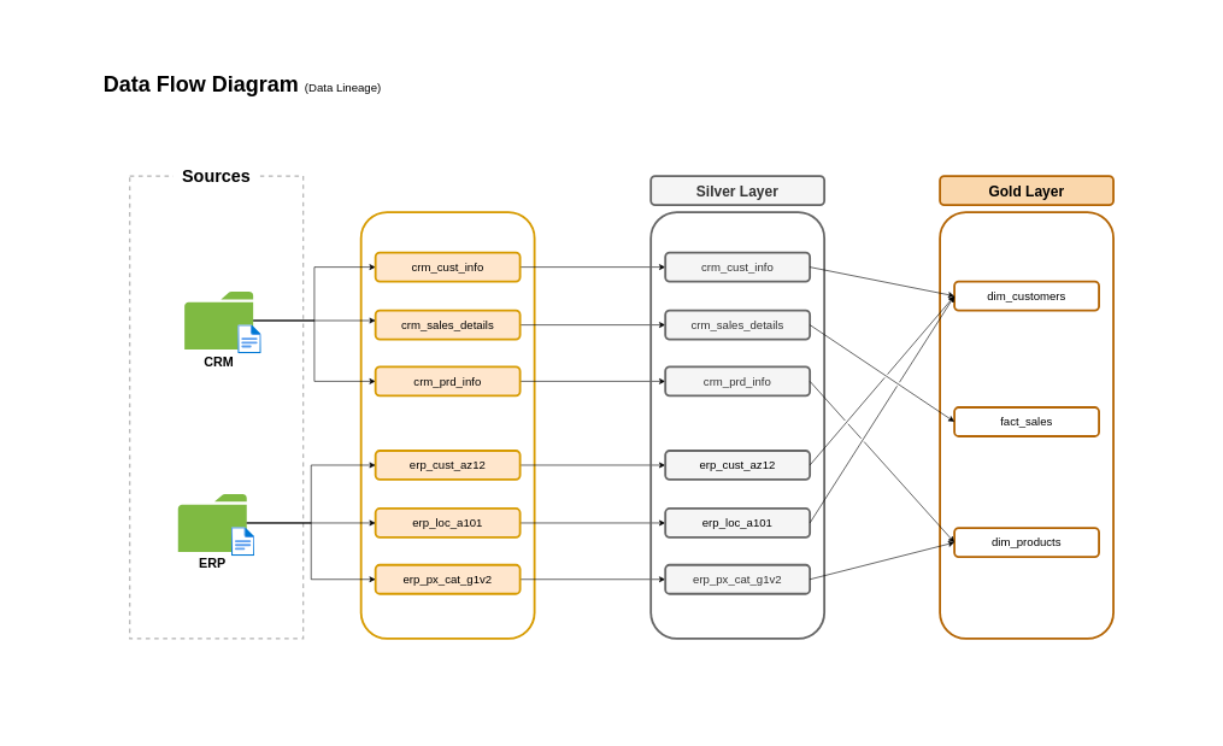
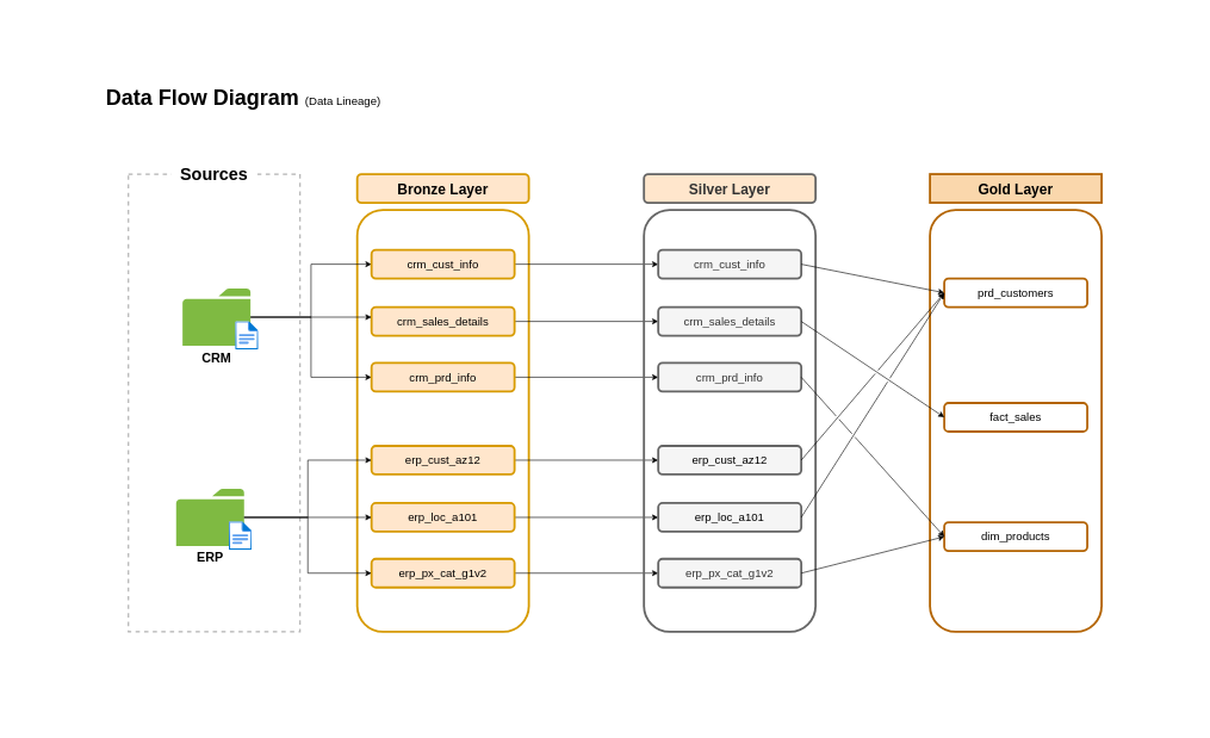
  <mxCell id="0" />
  <mxCell id="1" parent="0" />
- <mxCell id="2" value="Data Flow Diagram &lt;span style=&quot;font-weight: normal;&quot;&gt;&lt;font style=&quot;font-size: 16px;&quot;&gt;(Data Lineage)&lt;/font&gt;&lt;/span&gt;" style="text;strokeColor=none;fillColor=none;html=1;align=center;verticalAlign=middle;whiteSpace=wrap;rounded=0;fontSize=30;fontFamily=Helvetica;fontStyle=1" parent="1" vertex="1"><mxGeometry x="100" y="90" width="470" height="50" as="geometry" /></mxCell>
+ <mxCell id="2" value="Data Flow Diagram &lt;span style=&quot;font-weight: normal;&quot;&gt;&lt;font style=&quot;font-size: 16px;&quot;&gt;(Data Lineage)&lt;/font&gt;&lt;/span&gt;" style="text;strokeColor=none;fillColor=none;html=1;align=center;verticalAlign=middle;whiteSpace=wrap;rounded=0;fontSize=30;fontFamily=Helvetica;fontStyle=1" parent="1" vertex="1"><mxGeometry x="105" y="110" width="470" height="50" as="geometry" /></mxCell>
  <mxCell id="3" value="" style="rounded=0;whiteSpace=wrap;html=1;fillColor=none;dashed=1;strokeColor=#B3B3B3;strokeWidth=2;glass=0;shadow=0;" parent="1" vertex="1"><mxGeometry x="179" y="243" width="240" height="640" as="geometry" /></mxCell>
  <mxCell id="4" value="&lt;font style=&quot;font-size: 24px;&quot;&gt;Sources&lt;/font&gt;" style="rounded=0;whiteSpace=wrap;html=1;fillColor=default;strokeColor=none;fontStyle=1" parent="1" vertex="1"><mxGeometry x="239" y="223" width="120" height="40" as="geometry" /></mxCell>
+ <mxCell id="5" value="&lt;font style=&quot;font-size: 20px;&quot;&gt;Bronze Layer&lt;/font&gt;" style="rounded=1;whiteSpace=wrap;html=1;fontStyle=1;fillColor=#ffe6cc;strokeColor=#d79b00;strokeWidth=3;" parent="1" vertex="1"><mxGeometry x="499" y="243" width="240" height="40" as="geometry" /></mxCell>
  <mxCell id="6" value="" style="rounded=1;whiteSpace=wrap;html=1;fontStyle=1;fillColor=none;strokeColor=#d79b00;strokeWidth=3;" parent="1" vertex="1"><mxGeometry x="499" y="293" width="240" height="590" as="geometry" /></mxCell>
  <mxCell id="7" style="edgeStyle=orthogonalEdgeStyle;rounded=0;orthogonalLoop=1;jettySize=auto;html=1;entryX=0;entryY=0.5;entryDx=0;entryDy=0;" parent="1" source="16" target="10" edge="1"><mxGeometry relative="1" as="geometry" /></mxCell>
  <mxCell id="8" style="edgeStyle=orthogonalEdgeStyle;rounded=0;orthogonalLoop=1;jettySize=auto;html=1;entryX=0;entryY=0.5;entryDx=0;entryDy=0;" parent="1" source="16" target="14" edge="1"><mxGeometry relative="1" as="geometry" /></mxCell>
  <mxCell id="9" style="edgeStyle=orthogonalEdgeStyle;rounded=0;orthogonalLoop=1;jettySize=auto;html=1;" parent="1" source="10" target="33" edge="1"><mxGeometry relative="1" as="geometry" /></mxCell>
  <mxCell id="10" value="&lt;font&gt;crm_cust_info&lt;/font&gt;" style="rounded=1;whiteSpace=wrap;html=1;fontStyle=0;fillColor=#ffe6cc;strokeColor=#d79b00;strokeWidth=3;fontSize=16;" parent="1" vertex="1"><mxGeometry x="519" y="349" width="200" height="40" as="geometry" /></mxCell>
  <mxCell id="11" style="edgeStyle=orthogonalEdgeStyle;rounded=0;orthogonalLoop=1;jettySize=auto;html=1;" parent="1" source="12" target="34" edge="1"><mxGeometry relative="1" as="geometry" /></mxCell>
  <mxCell id="12" value="&lt;font&gt;crm_sales_details&lt;/font&gt;" style="rounded=1;whiteSpace=wrap;html=1;fontStyle=0;fillColor=#ffe6cc;strokeColor=#d79b00;strokeWidth=3;fontSize=16;" parent="1" vertex="1"><mxGeometry x="519" y="429" width="200" height="40" as="geometry" /></mxCell>
  <mxCell id="13" style="edgeStyle=orthogonalEdgeStyle;rounded=0;orthogonalLoop=1;jettySize=auto;html=1;entryX=0;entryY=0.5;entryDx=0;entryDy=0;" parent="1" source="14" target="35" edge="1"><mxGeometry relative="1" as="geometry" /></mxCell>
  <mxCell id="14" value="&lt;font&gt;crm_prd_info&lt;/font&gt;" style="rounded=1;whiteSpace=wrap;html=1;fontStyle=0;fillColor=#ffe6cc;strokeColor=#d79b00;strokeWidth=3;fontSize=16;" parent="1" vertex="1"><mxGeometry x="519" y="507" width="200" height="40" as="geometry" /></mxCell>
  <mxCell id="15" value="" style="group" parent="1" vertex="1" connectable="0"><mxGeometry x="254.73" y="403" width="106.46" height="86" as="geometry" /></mxCell>
  <mxCell id="16" value="&lt;font style=&quot;font-size: 18px;&quot;&gt;&lt;b&gt;CRM&lt;/b&gt;&lt;/font&gt;" style="sketch=0;pointerEvents=1;shadow=0;dashed=0;html=1;strokeColor=none;labelPosition=center;verticalLabelPosition=bottom;verticalAlign=top;outlineConnect=0;align=center;shape=mxgraph.office.concepts.folder;fillColor=#7FBA42;" parent="15" vertex="1"><mxGeometry width="95" height="80" as="geometry" /></mxCell>
  <mxCell id="17" value="" style="image;aspect=fixed;html=1;points=[];align=center;fontSize=12;image=img/lib/azure2/general/File.svg;" parent="15" vertex="1"><mxGeometry x="74" y="46" width="32.46" height="40" as="geometry" /></mxCell>
  <mxCell id="18" value="" style="group" parent="1" vertex="1" connectable="0"><mxGeometry x="245.77" y="683" width="106.46" height="86" as="geometry" /></mxCell>
  <mxCell id="19" value="&lt;font style=&quot;font-size: 18px;&quot;&gt;&lt;b&gt;ERP&lt;/b&gt;&lt;/font&gt;" style="sketch=0;pointerEvents=1;shadow=0;dashed=0;html=1;strokeColor=none;labelPosition=center;verticalLabelPosition=bottom;verticalAlign=top;outlineConnect=0;align=center;shape=mxgraph.office.concepts.folder;fillColor=#7FBA42;" parent="18" vertex="1"><mxGeometry width="95" height="80" as="geometry" /></mxCell>
  <mxCell id="20" value="" style="image;aspect=fixed;html=1;points=[];align=center;fontSize=12;image=img/lib/azure2/general/File.svg;" parent="18" vertex="1"><mxGeometry x="74" y="46" width="32.46" height="40" as="geometry" /></mxCell>
  <mxCell id="21" style="edgeStyle=orthogonalEdgeStyle;rounded=0;orthogonalLoop=1;jettySize=auto;html=1;entryX=0;entryY=0.5;entryDx=0;entryDy=0;" parent="1" source="22" target="36" edge="1"><mxGeometry relative="1" as="geometry" /></mxCell>
  <mxCell id="22" value="erp_cust_az12" style="rounded=1;whiteSpace=wrap;html=1;fontStyle=0;fillColor=#ffe6cc;strokeColor=#d79b00;strokeWidth=3;fontSize=16;" parent="1" vertex="1"><mxGeometry x="519" y="623" width="200" height="40" as="geometry" /></mxCell>
  <mxCell id="23" style="edgeStyle=orthogonalEdgeStyle;rounded=0;orthogonalLoop=1;jettySize=auto;html=1;" parent="1" source="24" target="37" edge="1"><mxGeometry relative="1" as="geometry" /></mxCell>
  <mxCell id="24" value="&lt;font&gt;erp_loc_a101&lt;/font&gt;" style="rounded=1;whiteSpace=wrap;html=1;fontStyle=0;fillColor=#ffe6cc;strokeColor=#d79b00;strokeWidth=3;fontSize=16;" parent="1" vertex="1"><mxGeometry x="519" y="703" width="200" height="40" as="geometry" /></mxCell>
  <mxCell id="25" style="edgeStyle=orthogonalEdgeStyle;rounded=0;orthogonalLoop=1;jettySize=auto;html=1;entryX=0;entryY=0.5;entryDx=0;entryDy=0;" parent="1" source="26" target="38" edge="1"><mxGeometry relative="1" as="geometry" /></mxCell>
  <mxCell id="26" value="&lt;font&gt;erp_px_cat_g1v2&lt;/font&gt;" style="rounded=1;whiteSpace=wrap;html=1;fontStyle=0;fillColor=#ffe6cc;strokeColor=#d79b00;strokeWidth=3;fontSize=16;" parent="1" vertex="1"><mxGeometry x="519" y="781" width="200" height="40" as="geometry" /></mxCell>
  <mxCell id="27" style="edgeStyle=orthogonalEdgeStyle;rounded=0;orthogonalLoop=1;jettySize=auto;html=1;entryX=0;entryY=0.5;entryDx=0;entryDy=0;" parent="1" source="19" target="22" edge="1"><mxGeometry relative="1" as="geometry" /></mxCell>
  <mxCell id="28" style="edgeStyle=orthogonalEdgeStyle;rounded=0;orthogonalLoop=1;jettySize=auto;html=1;entryX=0;entryY=0.5;entryDx=0;entryDy=0;" parent="1" source="19" target="26" edge="1"><mxGeometry relative="1" as="geometry" /></mxCell>
  <mxCell id="29" style="edgeStyle=orthogonalEdgeStyle;rounded=0;orthogonalLoop=1;jettySize=auto;html=1;" parent="1" source="16" edge="1"><mxGeometry relative="1" as="geometry"><mxPoint x="519" y="443" as="targetPoint" /></mxGeometry></mxCell>
  <mxCell id="30" style="edgeStyle=orthogonalEdgeStyle;rounded=0;orthogonalLoop=1;jettySize=auto;html=1;entryX=0;entryY=0.5;entryDx=0;entryDy=0;" parent="1" source="19" target="24" edge="1"><mxGeometry relative="1" as="geometry" /></mxCell>
- <mxCell id="31" value="&lt;font style=&quot;font-size: 20px;&quot;&gt;Silver Layer&lt;/font&gt;" style="rounded=1;whiteSpace=wrap;html=1;fontStyle=1;fillColor=#f5f5f5;strokeColor=#666666;strokeWidth=3;fontColor=#333333;" parent="1" vertex="1"><mxGeometry x="900" y="243" width="240" height="40" as="geometry" /></mxCell>
+ <mxCell id="31" value="&lt;font style=&quot;font-size: 20px;&quot;&gt;Silver Layer&lt;/font&gt;" style="rounded=1;whiteSpace=wrap;html=1;fontStyle=1;fillColor=#ffe6cc;strokeColor=#666666;strokeWidth=3;fontColor=#333333;" parent="1" vertex="1"><mxGeometry x="900" y="243" width="240" height="40" as="geometry" /></mxCell>
  <mxCell id="32" value="" style="rounded=1;whiteSpace=wrap;html=1;fontStyle=1;fillColor=none;strokeColor=#666666;strokeWidth=3;fontColor=#333333;" parent="1" vertex="1"><mxGeometry x="900" y="293" width="240" height="590" as="geometry" /></mxCell>
  <mxCell id="33" value="&lt;font&gt;crm_cust_info&lt;/font&gt;" style="rounded=1;whiteSpace=wrap;html=1;fontStyle=0;fillColor=#f5f5f5;strokeColor=#666666;strokeWidth=3;fontSize=16;fontColor=#333333;" parent="1" vertex="1"><mxGeometry x="920" y="349" width="200" height="40" as="geometry" /></mxCell>
  <mxCell id="34" value="&lt;font&gt;crm_sales_details&lt;/font&gt;" style="rounded=1;whiteSpace=wrap;html=1;fontStyle=0;fillColor=#f5f5f5;strokeColor=#666666;strokeWidth=3;fontSize=16;fontColor=#333333;" parent="1" vertex="1"><mxGeometry x="920" y="429" width="200" height="40" as="geometry" /></mxCell>
  <mxCell id="35" value="&lt;font&gt;crm_prd_info&lt;/font&gt;" style="rounded=1;whiteSpace=wrap;html=1;fontStyle=0;fillColor=#f5f5f5;strokeColor=#666666;strokeWidth=3;fontSize=16;fontColor=#333333;" parent="1" vertex="1"><mxGeometry x="920" y="507" width="200" height="40" as="geometry" /></mxCell>
  <mxCell id="36" value="&lt;span style=&quot;color: rgb(0, 0, 0);&quot;&gt;erp_cust_az12&lt;/span&gt;" style="rounded=1;whiteSpace=wrap;html=1;fontStyle=0;fillColor=#f5f5f5;strokeColor=#666666;strokeWidth=3;fontSize=16;fontColor=#333333;" parent="1" vertex="1"><mxGeometry x="920" y="623" width="200" height="40" as="geometry" /></mxCell>
  <mxCell id="37" value="&lt;span style=&quot;color: rgb(0, 0, 0);&quot;&gt;erp_loc_a101&lt;/span&gt;" style="rounded=1;whiteSpace=wrap;html=1;fontStyle=0;fillColor=#f5f5f5;strokeColor=#666666;strokeWidth=3;fontSize=16;fontColor=#333333;" parent="1" vertex="1"><mxGeometry x="920" y="703" width="200" height="40" as="geometry" /></mxCell>
  <mxCell id="38" value="&lt;font&gt;erp_px_cat_g1v2&lt;/font&gt;" style="rounded=1;whiteSpace=wrap;html=1;fontStyle=0;fillColor=#f5f5f5;strokeColor=#666666;strokeWidth=3;fontSize=16;fontColor=#333333;" parent="1" vertex="1"><mxGeometry x="920" y="781" width="200" height="40" as="geometry" /></mxCell>
- <mxCell id="39" value="&lt;font style=&quot;font-size: 20px;&quot;&gt;Gold Layer&lt;/font&gt;" style="rounded=1;whiteSpace=wrap;html=1;fontStyle=1;fillColor=#fad7ac;strokeColor=#b46504;strokeWidth=3;" parent="1" vertex="1"><mxGeometry x="1300" y="243" width="240" height="40" as="geometry" /></mxCell>
+ <mxCell id="39" value="&lt;font style=&quot;font-size: 20px;&quot;&gt;Gold Layer&lt;/font&gt;" style="whiteSpace=wrap;html=1;fontStyle=1;fillColor=#fad7ac;strokeColor=#b46504;strokeWidth=3;rounded=0;" parent="1" vertex="1"><mxGeometry x="1300" y="243" width="240" height="40" as="geometry" /></mxCell>
  <mxCell id="40" value="" style="rounded=1;whiteSpace=wrap;html=1;fontStyle=1;fillColor=none;strokeColor=#b46504;strokeWidth=3;" parent="1" vertex="1"><mxGeometry x="1300" y="293" width="240" height="590" as="geometry" /></mxCell>
- <mxCell id="41" value="&lt;font&gt;dim_customers&lt;/font&gt;" style="rounded=1;whiteSpace=wrap;html=1;fontStyle=0;fillColor=none;strokeColor=#b46504;strokeWidth=3;fontSize=16;" parent="1" vertex="1"><mxGeometry x="1320" y="389" width="200" height="40" as="geometry" /></mxCell>
+ <mxCell id="41" value="&lt;font&gt;prd_customers&lt;/font&gt;" style="rounded=1;whiteSpace=wrap;html=1;fontStyle=0;fillColor=none;strokeColor=#b46504;strokeWidth=3;fontSize=16;" parent="1" vertex="1"><mxGeometry x="1320" y="389" width="200" height="40" as="geometry" /></mxCell>
  <mxCell id="42" value="fact_sales" style="rounded=1;whiteSpace=wrap;html=1;fontStyle=0;fillColor=none;strokeColor=#b46504;strokeWidth=3;fontSize=16;" parent="1" vertex="1"><mxGeometry x="1320" y="563" width="200" height="40" as="geometry" /></mxCell>
  <mxCell id="43" value="&lt;font&gt;dim_products&lt;/font&gt;" style="rounded=1;whiteSpace=wrap;html=1;fontStyle=0;fillColor=none;strokeColor=#b46504;strokeWidth=3;fontSize=16;" parent="1" vertex="1"><mxGeometry x="1320" y="730" width="200" height="40" as="geometry" /></mxCell>
  <mxCell id="44" value="" style="endArrow=classic;html=1;rounded=0;exitX=1;exitY=0.5;exitDx=0;exitDy=0;entryX=0;entryY=0.5;entryDx=0;entryDy=0;jumpStyle=gap;" parent="1" source="34" target="42" edge="1"><mxGeometry width="50" height="50" relative="1" as="geometry"><mxPoint x="1210" y="563" as="sourcePoint" /><mxPoint x="1260" y="513" as="targetPoint" /></mxGeometry></mxCell>
  <mxCell id="45" value="" style="endArrow=classic;html=1;rounded=0;exitX=1;exitY=0.5;exitDx=0;exitDy=0;entryX=0;entryY=0.5;entryDx=0;entryDy=0;jumpStyle=gap;" parent="1" source="33" target="41" edge="1"><mxGeometry width="50" height="50" relative="1" as="geometry"><mxPoint x="1190" y="423" as="sourcePoint" /><mxPoint x="1240" y="373" as="targetPoint" /></mxGeometry></mxCell>
  <mxCell id="46" value="" style="endArrow=classic;html=1;rounded=0;exitX=1;exitY=0.5;exitDx=0;exitDy=0;entryX=0;entryY=0.5;entryDx=0;entryDy=0;jumpStyle=gap;" parent="1" source="36" target="41" edge="1"><mxGeometry width="50" height="50" relative="1" as="geometry"><mxPoint x="1170" y="673" as="sourcePoint" /><mxPoint x="1220" y="623" as="targetPoint" /></mxGeometry></mxCell>
  <mxCell id="47" value="" style="endArrow=classic;html=1;rounded=0;exitX=1;exitY=0.5;exitDx=0;exitDy=0;entryX=0;entryY=0.5;entryDx=0;entryDy=0;jumpStyle=gap;" parent="1" source="38" target="43" edge="1"><mxGeometry width="50" height="50" relative="1" as="geometry"><mxPoint x="1210" y="733" as="sourcePoint" /><mxPoint x="1260" y="683" as="targetPoint" /></mxGeometry></mxCell>
  <mxCell id="48" value="" style="endArrow=classic;html=1;rounded=0;exitX=1;exitY=0.5;exitDx=0;exitDy=0;entryX=0;entryY=0.5;entryDx=0;entryDy=0;jumpStyle=gap;" parent="1" source="37" target="41" edge="1"><mxGeometry width="50" height="50" relative="1" as="geometry"><mxPoint x="1160" y="743" as="sourcePoint" /><mxPoint x="1320" y="423" as="targetPoint" /></mxGeometry></mxCell>
  <mxCell id="49" value="" style="endArrow=classic;html=1;rounded=0;exitX=1;exitY=0.5;exitDx=0;exitDy=0;entryX=0;entryY=0.5;entryDx=0;entryDy=0;jumpStyle=gap;" parent="1" source="35" target="43" edge="1"><mxGeometry width="50" height="50" relative="1" as="geometry"><mxPoint x="1210" y="723" as="sourcePoint" /><mxPoint x="1260" y="673" as="targetPoint" /></mxGeometry></mxCell>
  <mxCell id="50" value="" style="rounded=0;whiteSpace=wrap;html=1;strokeColor=none;fillColor=none;" vertex="1" parent="1"><mxGeometry width="1650" height="990" as="geometry" x="20" y="20" /></mxCell>
